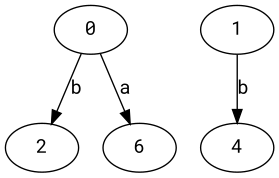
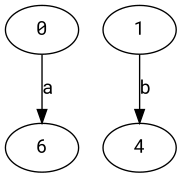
  strict digraph {
    fontname="Roboto Mono"
    node [fontname="Roboto Mono"]
    edge [fontname="Roboto Mono"]
    0
-   2
    6
    1
    4
-   0 -> 2 [label=b]
    0 -> 6 [label=a]
    1 -> 4 [label=b]
  }
